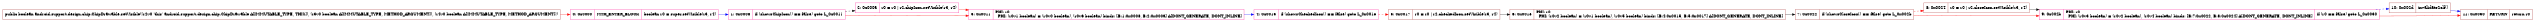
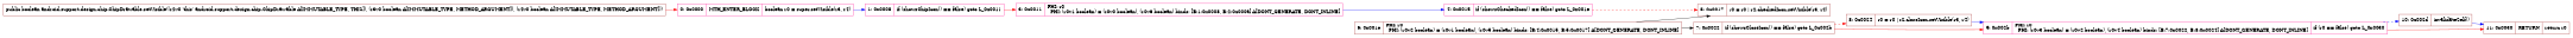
  digraph {
    rankdir=LR
    node [color=brown shape=record]
    edge [color=red]
    n1 [color=deeppink label="{0\:\ 0x0000|MTH_ENTER_BLOCK\l|boolean r0 = super.setVisible(r3, r4)\l}"]
    n2 [color=deeppink label="{1\:\ 0x0008|if (showsChipIcon() == false) goto L_0x0011\l}"]
-   n3 [color=deeppink label="{2\:\ 0x000a|r0 = r0 \| r2.chipIcon.setVisible(r3, r4)\l}"]
    n4 [color=deeppink label="{3\:\ 0x0011|PHI: r0 \l  PHI: (r0v1 boolean) = (r0v0 boolean), (r0v6 boolean) binds: [B:1:0x0008, B:2:0x000a] A[DONT_GENERATE, DONT_INLINE]\l}"]
    n5 [color=deeppink label="{4\:\ 0x0015|if (showsCheckedIcon() == false) goto L_0x001e\l}"]
    n6 [label="{5\:\ 0x0017|r0 = r0 \| r2.checkedIcon.setVisible(r3, r4)\l}"]
    n7 [label="{6\:\ 0x001e|PHI: r0 \l  PHI: (r0v2 boolean) = (r0v1 boolean), (r0v5 boolean) binds: [B:4:0x0015, B:5:0x0017] A[DONT_GENERATE, DONT_INLINE]\l}"]
    n8 [label="{7\:\ 0x0022|if (showsCloseIcon() == false) goto L_0x002b\l}"]
    n9 [label="{8\:\ 0x0024|r0 = r0 \| r2.closeIcon.setVisible(r3, r4)\l}"]
    n10 [color=deeppink label="{9\:\ 0x002b|PHI: r0 \l  PHI: (r0v3 boolean) = (r0v2 boolean), (r0v4 boolean) binds: [B:7:0x0022, B:8:0x0024] A[DONT_GENERATE, DONT_INLINE]\l|if (r0 == false) goto L_0x0030\l}"]
    n11 [label="{10\:\ 0x002d|invalidateSelf()\l}"]
    n12 [label="{11\:\ 0x0030|RETURN\l|return r0\l}"]
    n13 [label="{public boolean android.support.design.chip.ChipDrawable.setVisible((r2v0 'this' android.support.design.chip.ChipDrawable A[IMMUTABLE_TYPE, THIS]), (r3v0 boolean A[IMMUTABLE_TYPE, METHOD_ARGUMENT]), (r4v0 boolean A[IMMUTABLE_TYPE, METHOD_ARGUMENT])) }"]
    n1 -> n2 [color=blue]
-   n2 -> n3 [color=black style=dashed]
    n2 -> n4
-   n3 -> n4
    n4 -> n5 [color=blue]
    n5 -> n6 [style=dashed]
-   n6 -> n7 [color=black]
+   n7 -> n6 [color=black]
    n7 -> n8 [color=black]
    n8 -> n9 [style=dashed]
    n8 -> n10
-   n9 -> n10 [color=black]
+   n9 -> n10 [color=blue]
    n10 -> n11 [color=blue style=dashed]
    n10 -> n12
    n11 -> n12 [color=blue]
    n13 -> n1
  }
